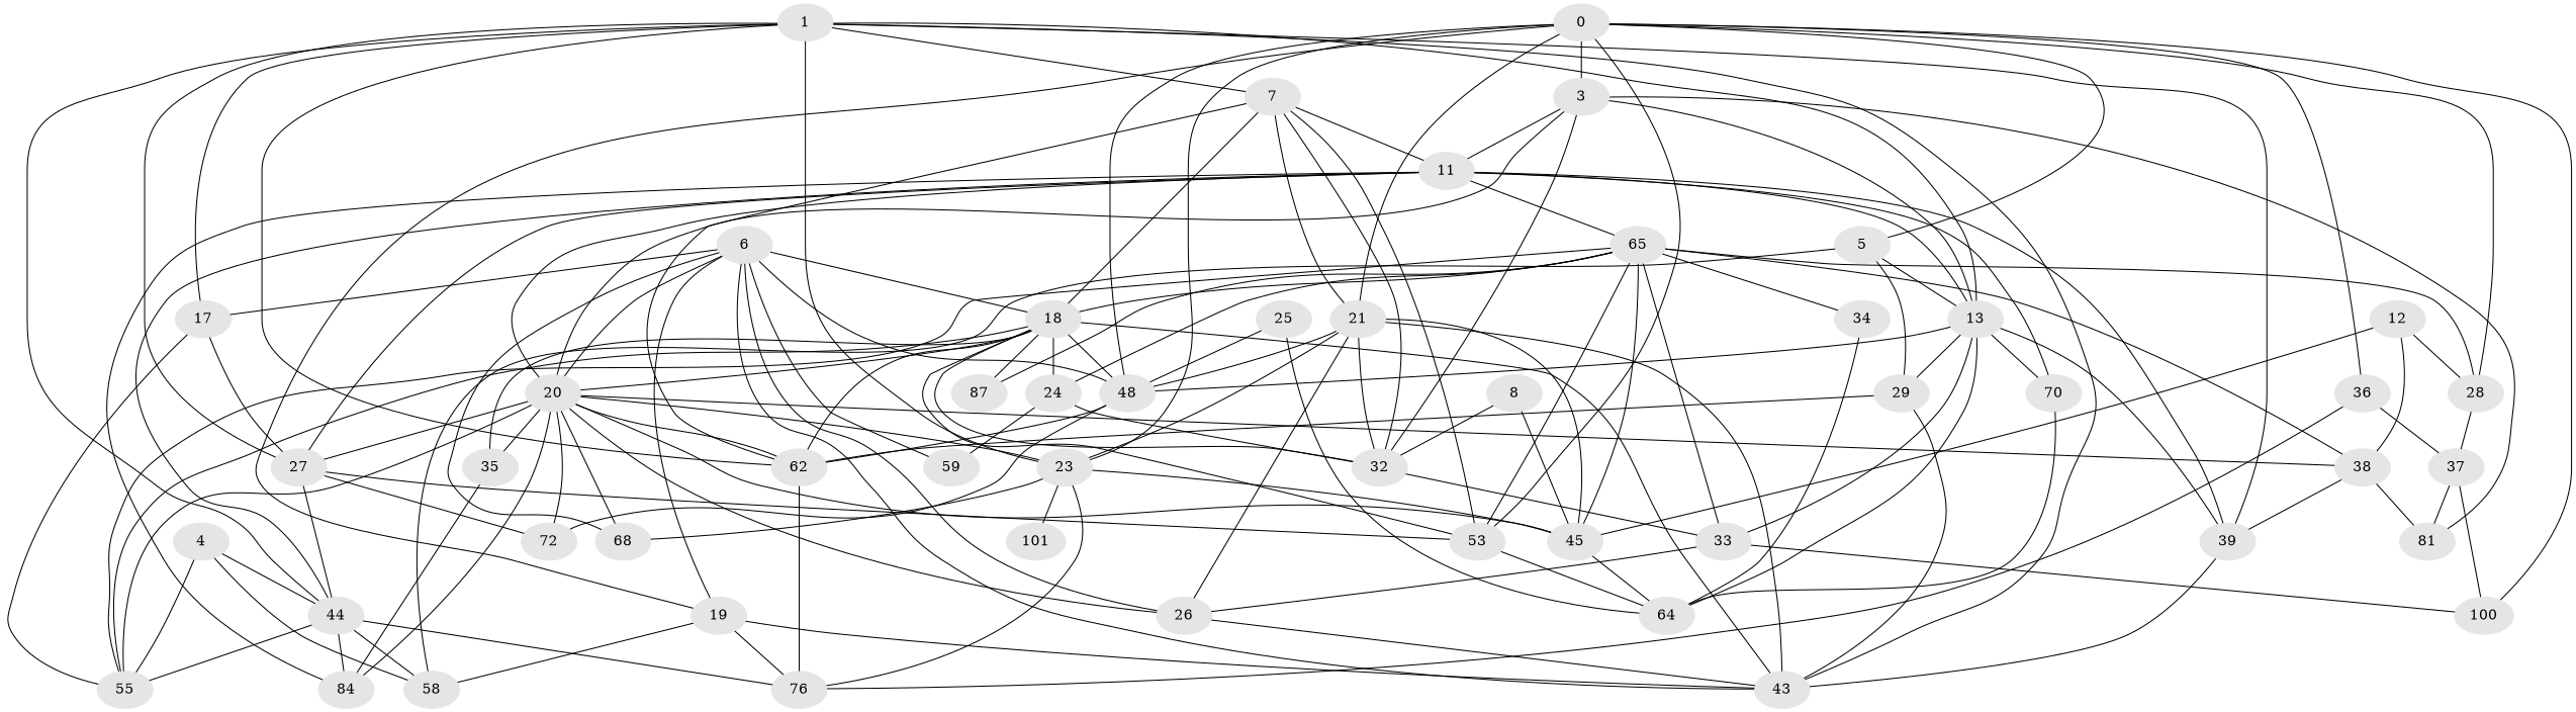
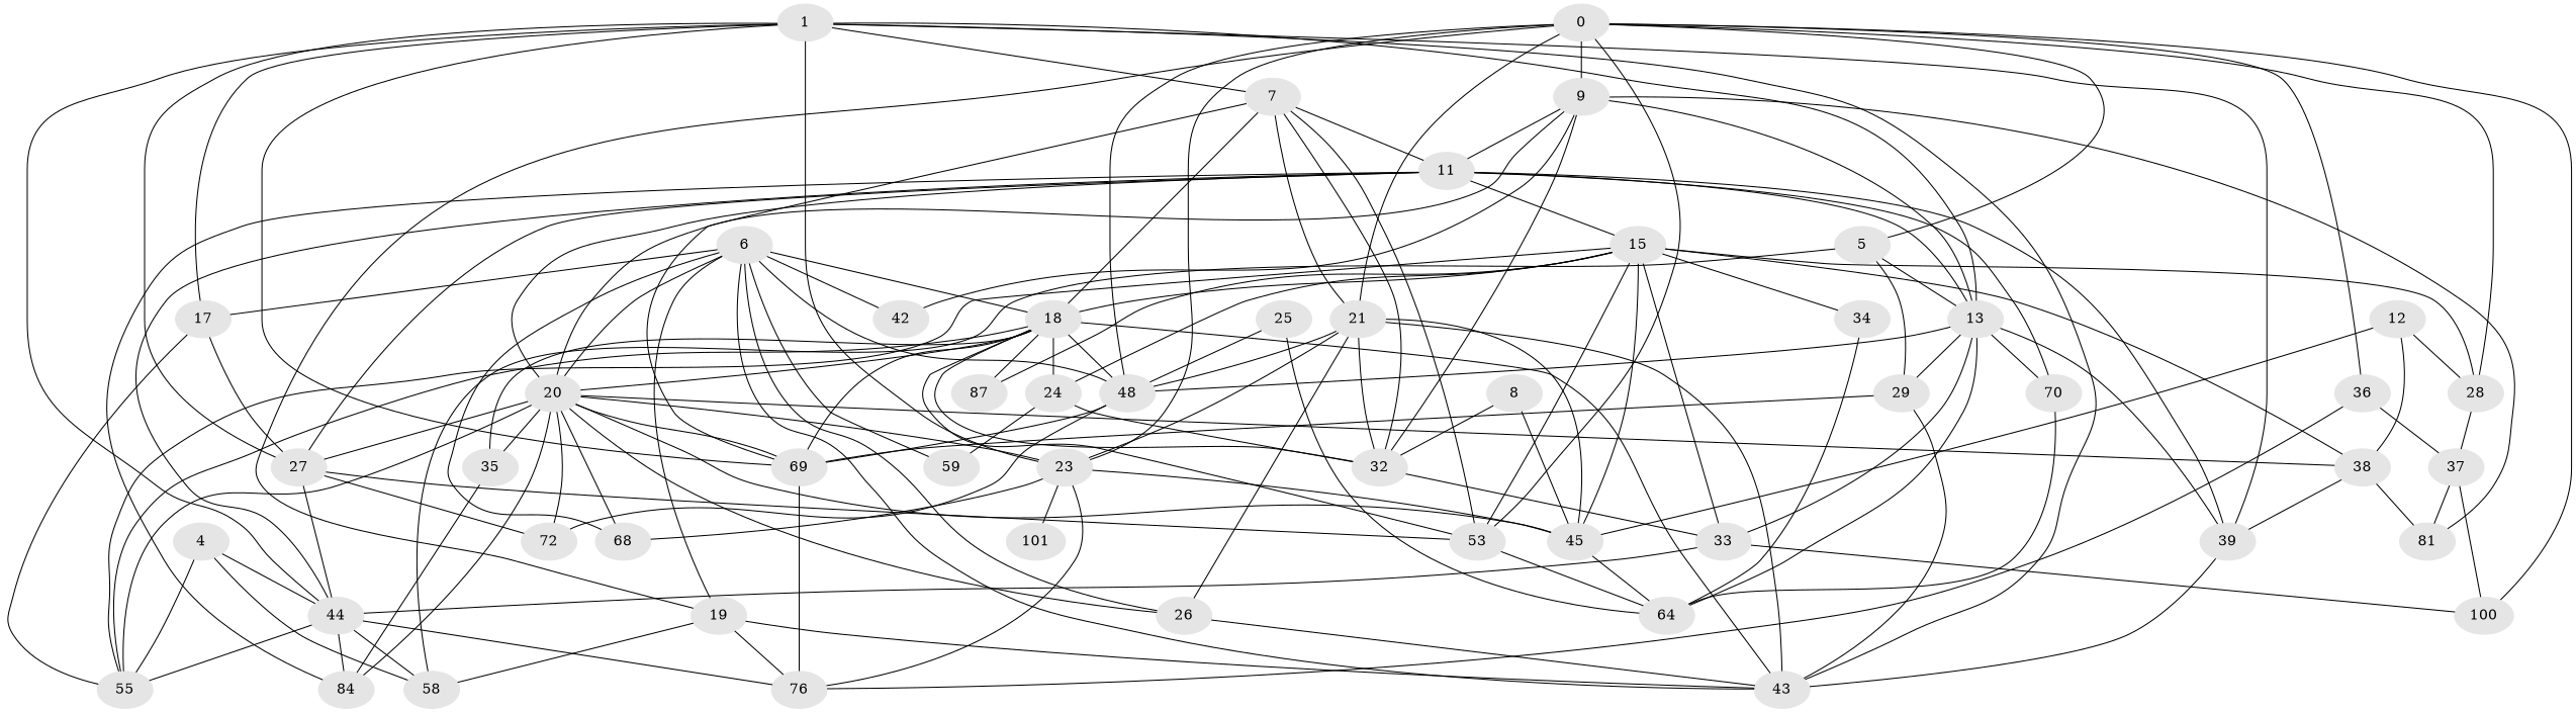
  graph {
    node [color=gray90 style=filled]
    1 [super="+57"]
    7 [super="+102+52"]
    13 [super="+46"]
    17
    23 [super="+92+82"]
    27 [super="+54+49"]
    39
    43 [super="+94"]
    44 [super="+89+67"]
-   62 [super="+63"]
+   62 [super="+63" label=69]
    21 [super="+96"]
    53 [super="+60"]
    18 [super="+79+40+77"]
    11 [super="+16+41"]
    32 [super="+56"]
    48 [super="+73+74"]
    29 [super="+70"]
    n18 [label=70]
    33 [super="+93"]
    64 [super="+86"]
    55 [super="+83"]
    68
    45 [super="+51"]
    76
    101
    72
    58
    84
    n29 [label=0 super="+31+3"]
    5
-   9 [super="+14" label=3]
+   9 [super="+14"]
    19
    28 [super="+47"]
    36
    100
    20 [super="+66+69"]
+   42
    81
    26
    37
    4
    6 [super="+10"]
    59
    24 [super="+103"]
    87
    35
    38 [super="+65"]
-   15 [super="+30+99" label=65]
+   15 [super="+30+99"]
    8
    34
    12
    25
    1 -- 7
    1 -- 13
    1 -- 17
    1 -- 23 [weight=2]
    1 -- 27
    1 -- 39
    1 -- 43
    1 -- 44
    1 -- 62
    7 -- 62
    7 -- 21
    7 -- 53
    7 -- 18
    7 -- 11
    7 -- 32
    13 -- 39
    13 -- 48
    13 -- 29
    13 -- n18
    13 -- 33
    13 -- 64 [weight=2]
    17 -- 27
    17 -- 55
    23 -- 68
    23 -- 45
    23 -- 76
    23 -- 101 [weight=2]
    27 -- 44
    27 -- 53
    27 -- 72
    39 -- 43
    44 -- 55
    44 -- 76
    44 -- 58
    44 -- 84
    62 -- 76
    21 -- 23
    21 -- 43
    21 -- 32
    21 -- 48
    21 -- 45
    21 -- 26
    53 -- 64
    18 -- 43
    18 -- 62
    18 -- 53
    18 -- 32
    18 -- 48
    18 -- 55
    18 -- 20 [weight=2]
    18 -- 24
    18 -- 87
    18 -- 35
    11 -- 13 [weight=2]
    11 -- 27
    11 -- 39
    11 -- 44
    11 -- n18
    11 -- 84
    11 -- 20
    11 -- 15
    32 -- 33
    48 -- 62
    48 -- 72
    29 -- 43
    29 -- 62
    n18 -- 64
-   33 -- 26
+   33 -- 44
    33 -- 100
    45 -- 64
    n29 -- 23
    n29 -- 21
    n29 -- 53
    n29 -- 48
    n29 -- 5
    n29 -- 9 [weight=2]
    n29 -- 19
    n29 -- 28
    n29 -- 36
    n29 -- 100
    5 -- 13
    5 -- 29
    5 -- 58
    9 -- 13
    9 -- 11
    9 -- 32
    9 -- 20
+   9 -- 42
    9 -- 81
    19 -- 43
    19 -- 76
    19 -- 58
    28 -- 37
    36 -- 76
    36 -- 37
    20 -- 23
    20 -- 27
    20 -- 62
    20 -- 55
    20 -- 68
    20 -- 45
    20 -- 72
    20 -- 84
    20 -- 26
    20 -- 35
    20 -- 38
    26 -- 43
    37 -- 100
    37 -- 81
    4 -- 44
    4 -- 55
    4 -- 58
    6 -- 17
    6 -- 43
    6 -- 18
    6 -- 48 [weight=2]
    6 -- 68
    6 -- 19
    6 -- 20
+   6 -- 42
    6 -- 26
    6 -- 59
    24 -- 32
    24 -- 59
    35 -- 84
    38 -- 39
    38 -- 81
    15 -- 53
    15 -- 18
    15 -- 33
    15 -- 55
    15 -- 45
    15 -- 28
    15 -- 24
    15 -- 87
    15 -- 38
    15 -- 34
    8 -- 32
    8 -- 45
    34 -- 64
    12 -- 45
    12 -- 28
    12 -- 38
    25 -- 48
    25 -- 64
  }
